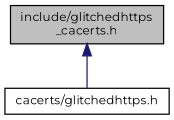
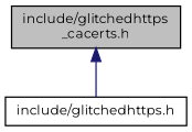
  digraph {
    fontname=Montserrat
    node [color=black fontname=Montserrat fontsize=10 shape=record style=filled]
    n1 [fillcolor=grey75 fontcolor=black height=0.2 label="include/glitchedhttps\l_cacerts.h" width=0.4]
-   n2 [fillcolor=white height=0.2 label="cacerts/glitchedhttps.h" width=0.4]
+   n2 [fillcolor=white height=0.2 label="include/glitchedhttps.h" width=0.4]
    n1 -> n2 [color=midnightblue dir=back fontname=Montserrat fontsize=10 labelfontname=Helvetica labelfontsize=10 style=solid]
  }
